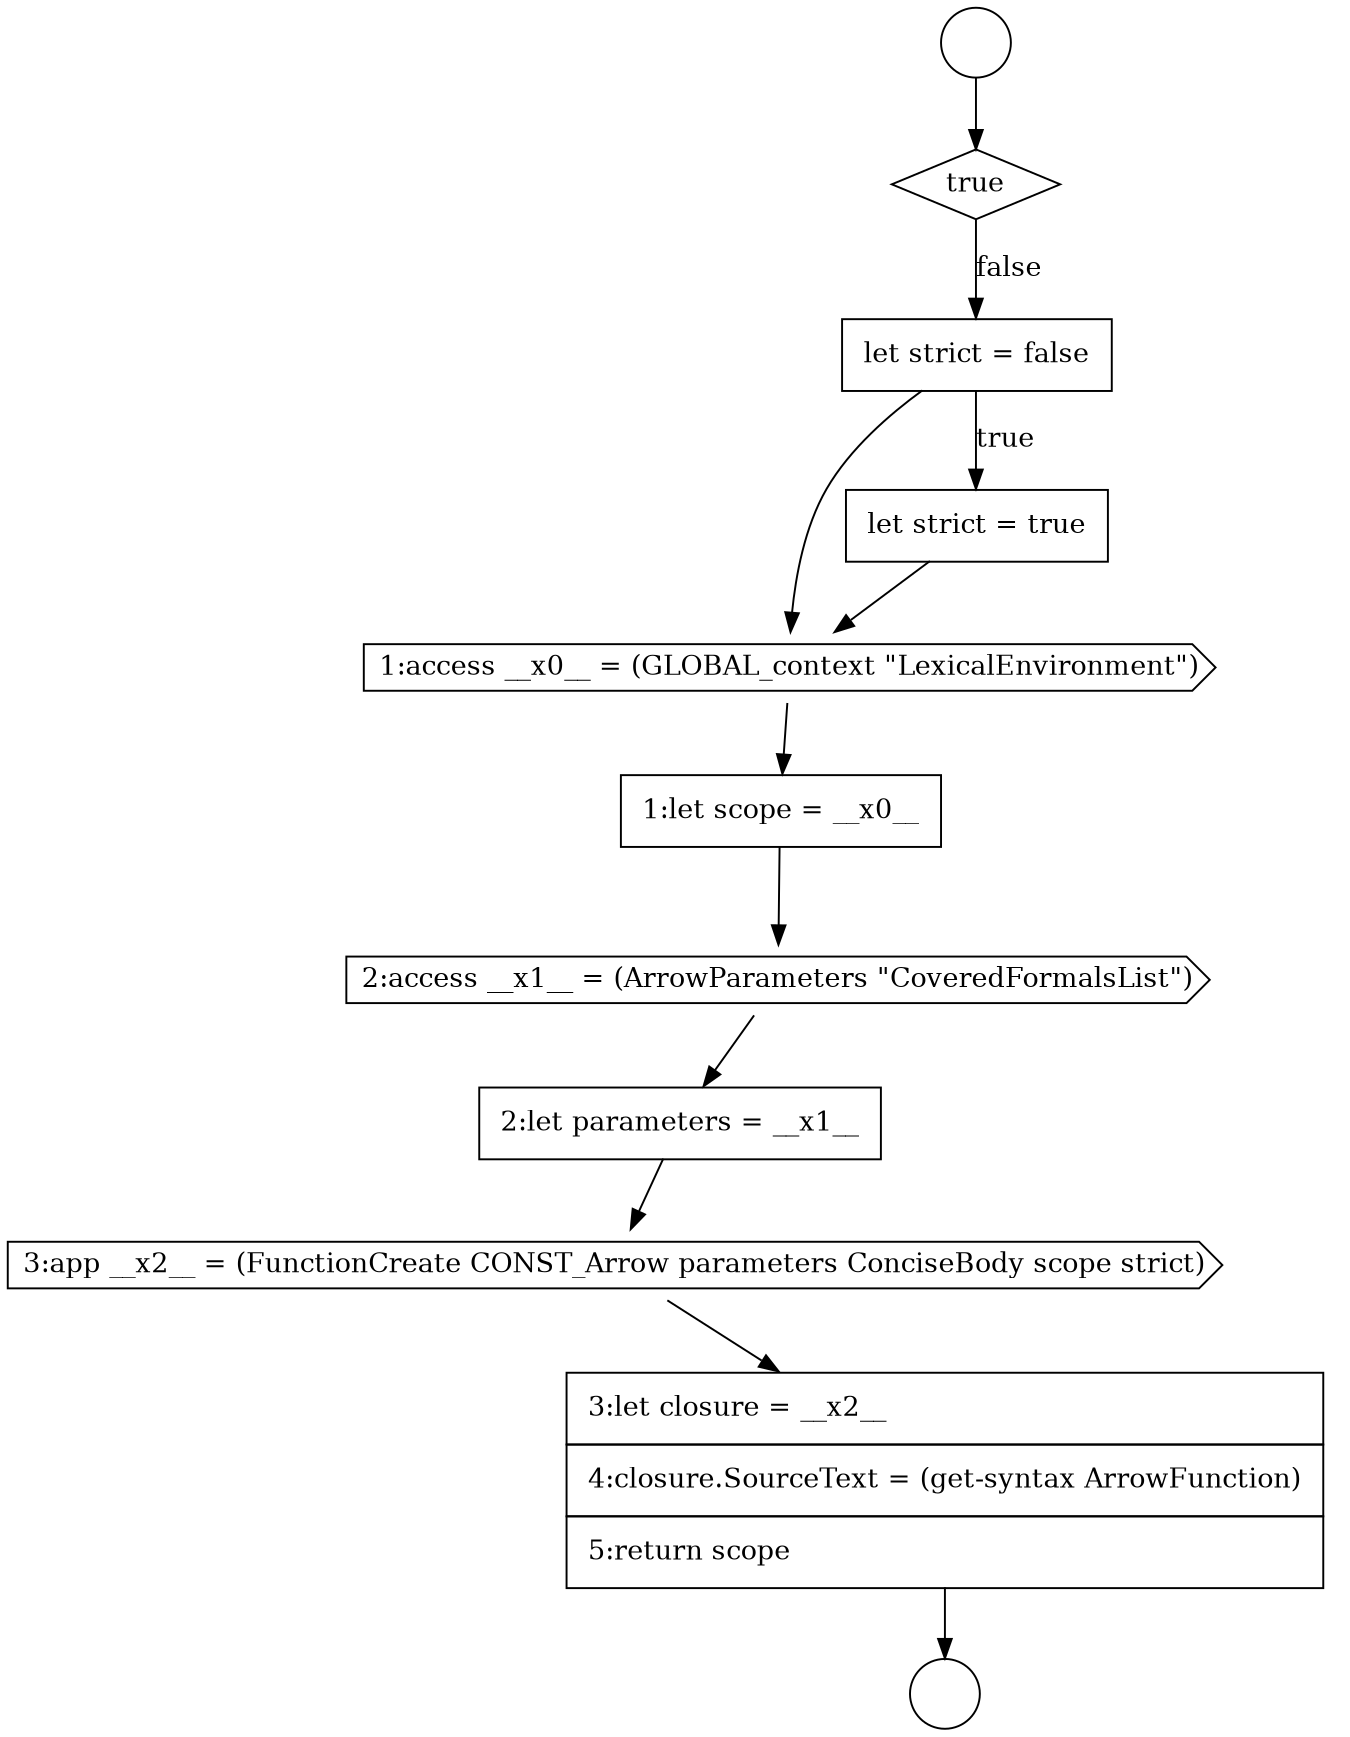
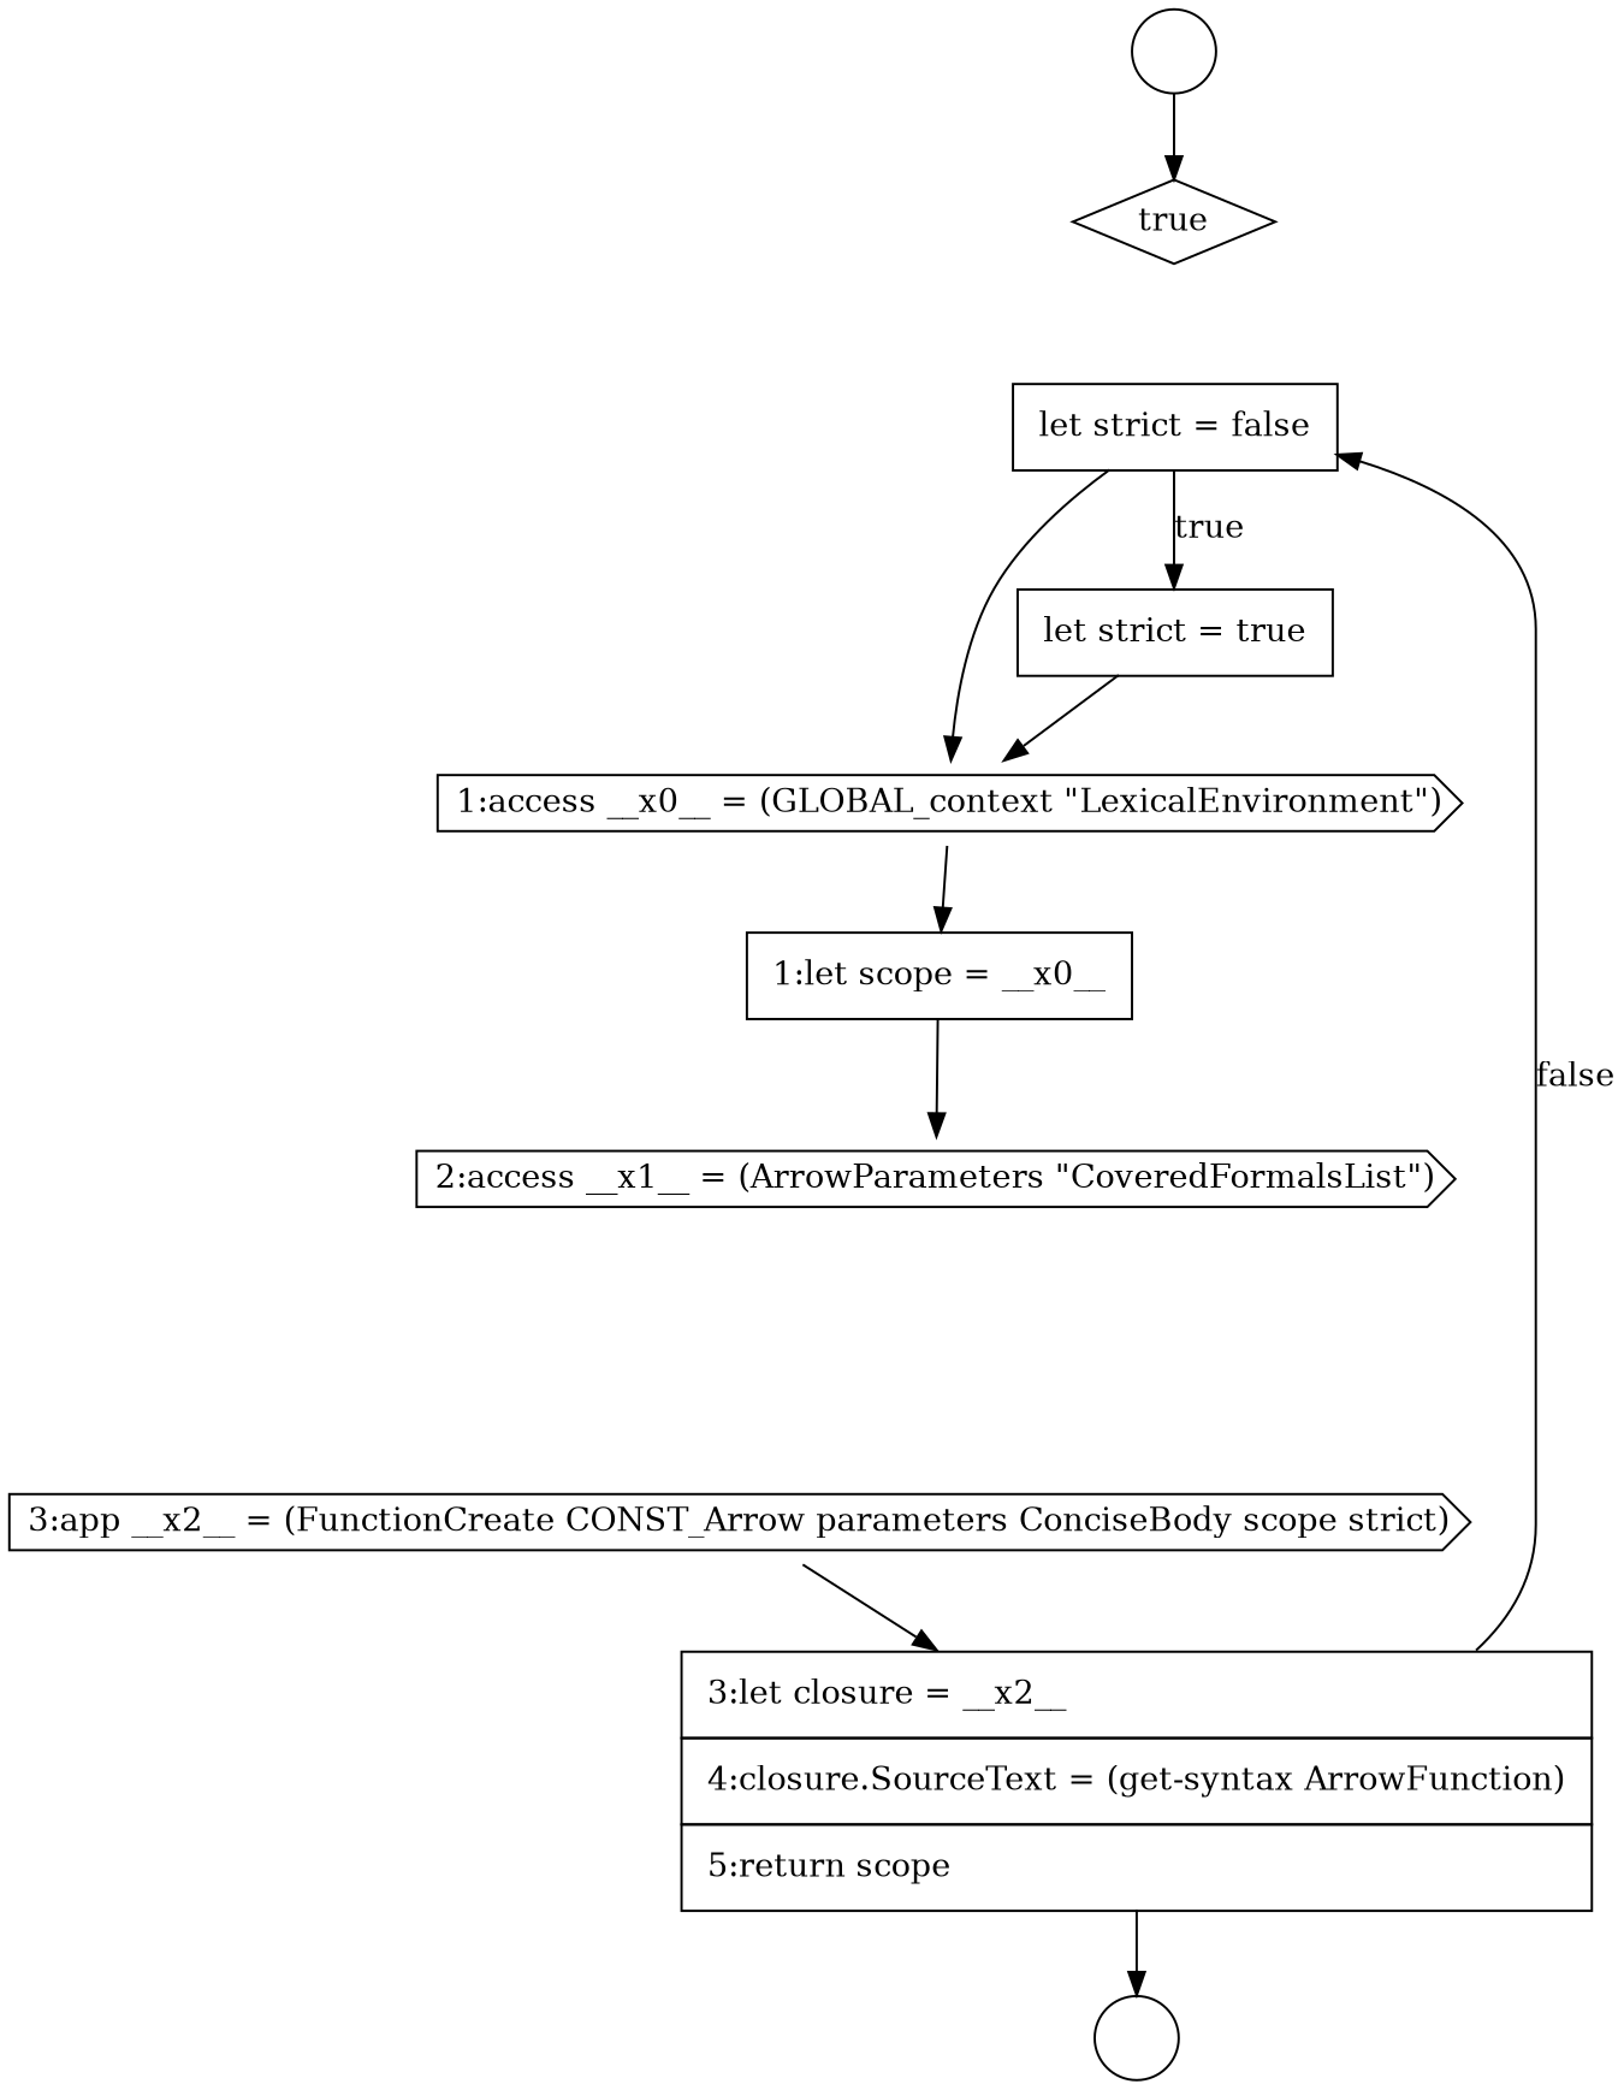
  digraph {
    node [color=black fillcolor=white shape=none style=filled]
    edge [color=black]
    n1 [label=" " shape=circle]
    n2 [label=<<font color="black">true</font>> shape=diamond]
    n3 [label=<<font color="black">     <table border="0" cellborder="1" cellspacing="0" cellpadding="10">       <tr><td align="left">let strict = false</td></tr>     </table>   </font>> margin=0]
    n4 [label=<<font color="black">3:app __x2__ = (FunctionCreate CONST_Arrow parameters ConciseBody scope strict)</font>> shape=cds]
    n5 [label=<<font color="black">     <table border="0" cellborder="1" cellspacing="0" cellpadding="10">       <tr><td align="left">3:let closure = __x2__</td></tr>       <tr><td align="left">4:closure.SourceText = (get-syntax ArrowFunction)</td></tr>       <tr><td align="left">5:return scope</td></tr>     </table>   </font>> margin=0]
    n6 [label=" " shape=circle]
    n7 [label=<<font color="black">1:access __x0__ = (GLOBAL_context &quot;LexicalEnvironment&quot;)</font>> shape=cds]
    n8 [label=<<font color="black">     <table border="0" cellborder="1" cellspacing="0" cellpadding="10">       <tr><td align="left">let strict = true</td></tr>     </table>   </font>> margin=0]
    n9 [label=<<font color="black">     <table border="0" cellborder="1" cellspacing="0" cellpadding="10">       <tr><td align="left">1:let scope = __x0__</td></tr>     </table>   </font>> margin=0]
    n10 [label=<<font color="black">2:access __x1__ = (ArrowParameters &quot;CoveredFormalsList&quot;)</font>> shape=cds]
-   n11 [label=<<font color="black">     <table border="0" cellborder="1" cellspacing="0" cellpadding="10">       <tr><td align="left">2:let parameters = __x1__</td></tr>     </table>   </font>> margin=0]
    n1 -> n2
-   n2 -> n3 [label=<<font color="black">false</font>>]
+   n5 -> n3 [label=<<font color="black">false</font>>]
    n3 -> n7
    n3 -> n8 [label=<<font color="black">true</font>>]
    n4 -> n5
    n5 -> n6
    n7 -> n9
    n8 -> n7
    n9 -> n10
-   n10 -> n11
-   n11 -> n4
  }
